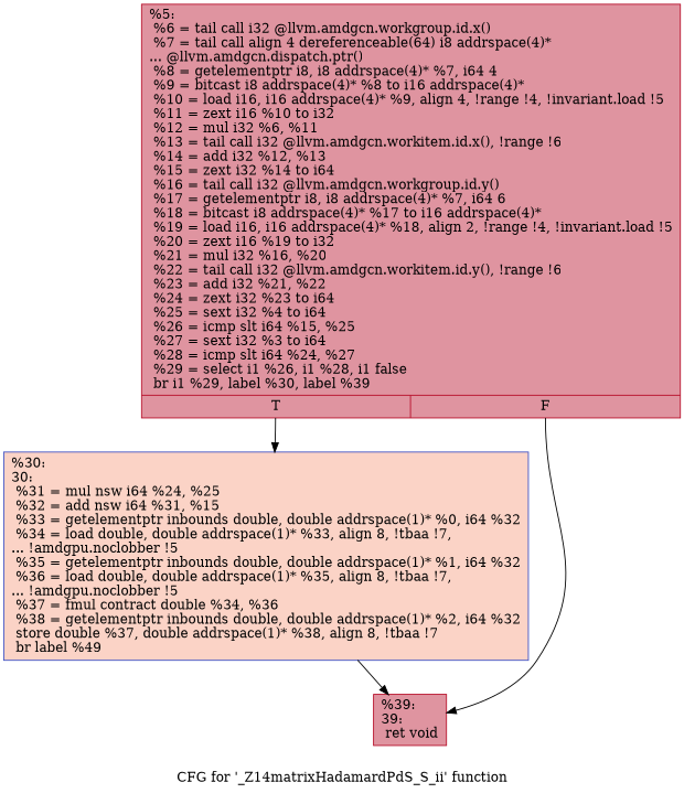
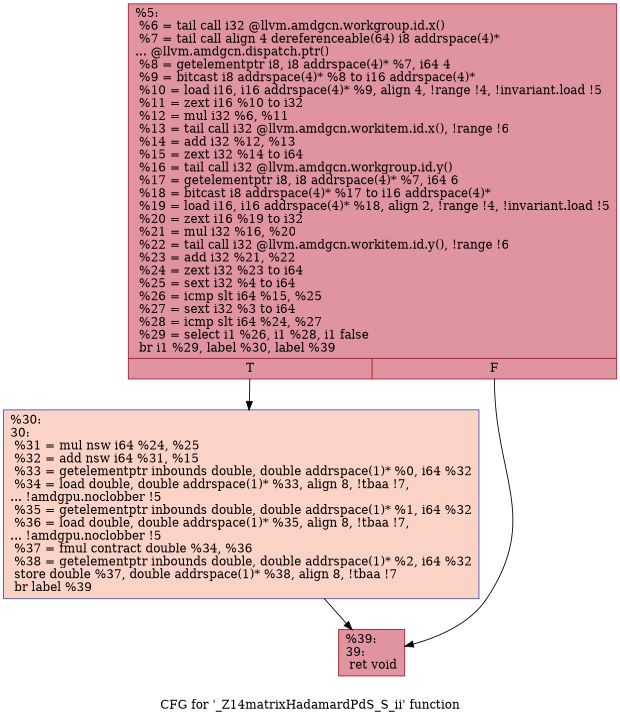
  digraph {
    label="CFG for '_Z14matrixHadamardPdS_S_ii' function"
    node [color="#b70d28ff" fillcolor="#b70d2870" shape=record style=filled]
    n1 [label="{%5:\l  %6 = tail call i32 @llvm.amdgcn.workgroup.id.x()\l  %7 = tail call align 4 dereferenceable(64) i8 addrspace(4)*\l... @llvm.amdgcn.dispatch.ptr()\l  %8 = getelementptr i8, i8 addrspace(4)* %7, i64 4\l  %9 = bitcast i8 addrspace(4)* %8 to i16 addrspace(4)*\l  %10 = load i16, i16 addrspace(4)* %9, align 4, !range !4, !invariant.load !5\l  %11 = zext i16 %10 to i32\l  %12 = mul i32 %6, %11\l  %13 = tail call i32 @llvm.amdgcn.workitem.id.x(), !range !6\l  %14 = add i32 %12, %13\l  %15 = zext i32 %14 to i64\l  %16 = tail call i32 @llvm.amdgcn.workgroup.id.y()\l  %17 = getelementptr i8, i8 addrspace(4)* %7, i64 6\l  %18 = bitcast i8 addrspace(4)* %17 to i16 addrspace(4)*\l  %19 = load i16, i16 addrspace(4)* %18, align 2, !range !4, !invariant.load !5\l  %20 = zext i16 %19 to i32\l  %21 = mul i32 %16, %20\l  %22 = tail call i32 @llvm.amdgcn.workitem.id.y(), !range !6\l  %23 = add i32 %21, %22\l  %24 = zext i32 %23 to i64\l  %25 = sext i32 %4 to i64\l  %26 = icmp slt i64 %15, %25\l  %27 = sext i32 %3 to i64\l  %28 = icmp slt i64 %24, %27\l  %29 = select i1 %26, i1 %28, i1 false\l  br i1 %29, label %30, label %39\l|{<s0>T|<s1>F}}"]
-   n2 [color="#3d50c3ff" fillcolor="#f59c7d70" label="{%30:\l30:                                               \l  %31 = mul nsw i64 %24, %25\l  %32 = add nsw i64 %31, %15\l  %33 = getelementptr inbounds double, double addrspace(1)* %0, i64 %32\l  %34 = load double, double addrspace(1)* %33, align 8, !tbaa !7,\l... !amdgpu.noclobber !5\l  %35 = getelementptr inbounds double, double addrspace(1)* %1, i64 %32\l  %36 = load double, double addrspace(1)* %35, align 8, !tbaa !7,\l... !amdgpu.noclobber !5\l  %37 = fmul contract double %34, %36\l  %38 = getelementptr inbounds double, double addrspace(1)* %2, i64 %32\l  store double %37, double addrspace(1)* %38, align 8, !tbaa !7\l  br label %49\l}"]
+   n2 [color="#3d50c3ff" fillcolor="#f59c7d70" label="{%30:\l30:                                               \l  %31 = mul nsw i64 %24, %25\l  %32 = add nsw i64 %31, %15\l  %33 = getelementptr inbounds double, double addrspace(1)* %0, i64 %32\l  %34 = load double, double addrspace(1)* %33, align 8, !tbaa !7,\l... !amdgpu.noclobber !5\l  %35 = getelementptr inbounds double, double addrspace(1)* %1, i64 %32\l  %36 = load double, double addrspace(1)* %35, align 8, !tbaa !7,\l... !amdgpu.noclobber !5\l  %37 = fmul contract double %34, %36\l  %38 = getelementptr inbounds double, double addrspace(1)* %2, i64 %32\l  store double %37, double addrspace(1)* %38, align 8, !tbaa !7\l  br label %39\l}"]
    n3 [label="{%39:\l39:                                               \l  ret void\l}"]
    n1 -> n2 [tailport=s0]
    n1 -> n3 [tailport=s1]
    n2 -> n3
  }
